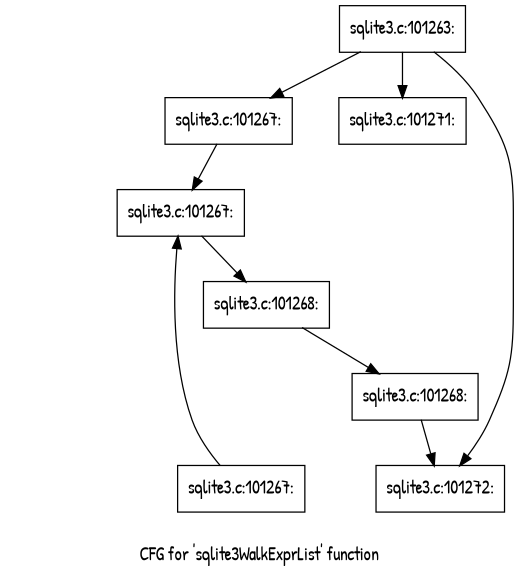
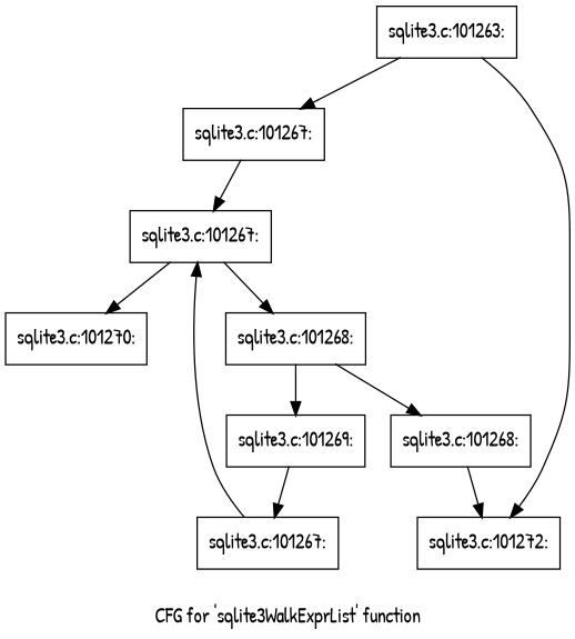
  digraph {
    fontname="Patrick Hand"
    label="CFG for 'sqlite3WalkExprList' function"
    node [fontname="Patrick Hand" shape=record]
    edge [fontname="Patrick Hand"]
    n1 [label="{sqlite3.c:101263:}"]
    n2 [label="{sqlite3.c:101267:}"]
-   n3 [label="{sqlite3.c:101271:}"]
    n4 [label="{sqlite3.c:101272:}"]
    n5 [label="{sqlite3.c:101267:}"]
    n6 [label="{sqlite3.c:101268:}"]
+   n7 [label="{sqlite3.c:101270:}"]
    n8 [label="{sqlite3.c:101268:}"]
+   n9 [label="{sqlite3.c:101269:}"]
    n10 [label="{sqlite3.c:101267:}"]
    n1 -> n2
-   n1 -> n3
    n1 -> n4
    n2 -> n5
    n5 -> n6
+   n5 -> n7
    n6 -> n8
+   n6 -> n9
    n8 -> n4
+   n9 -> n10
    n10 -> n5
  }
